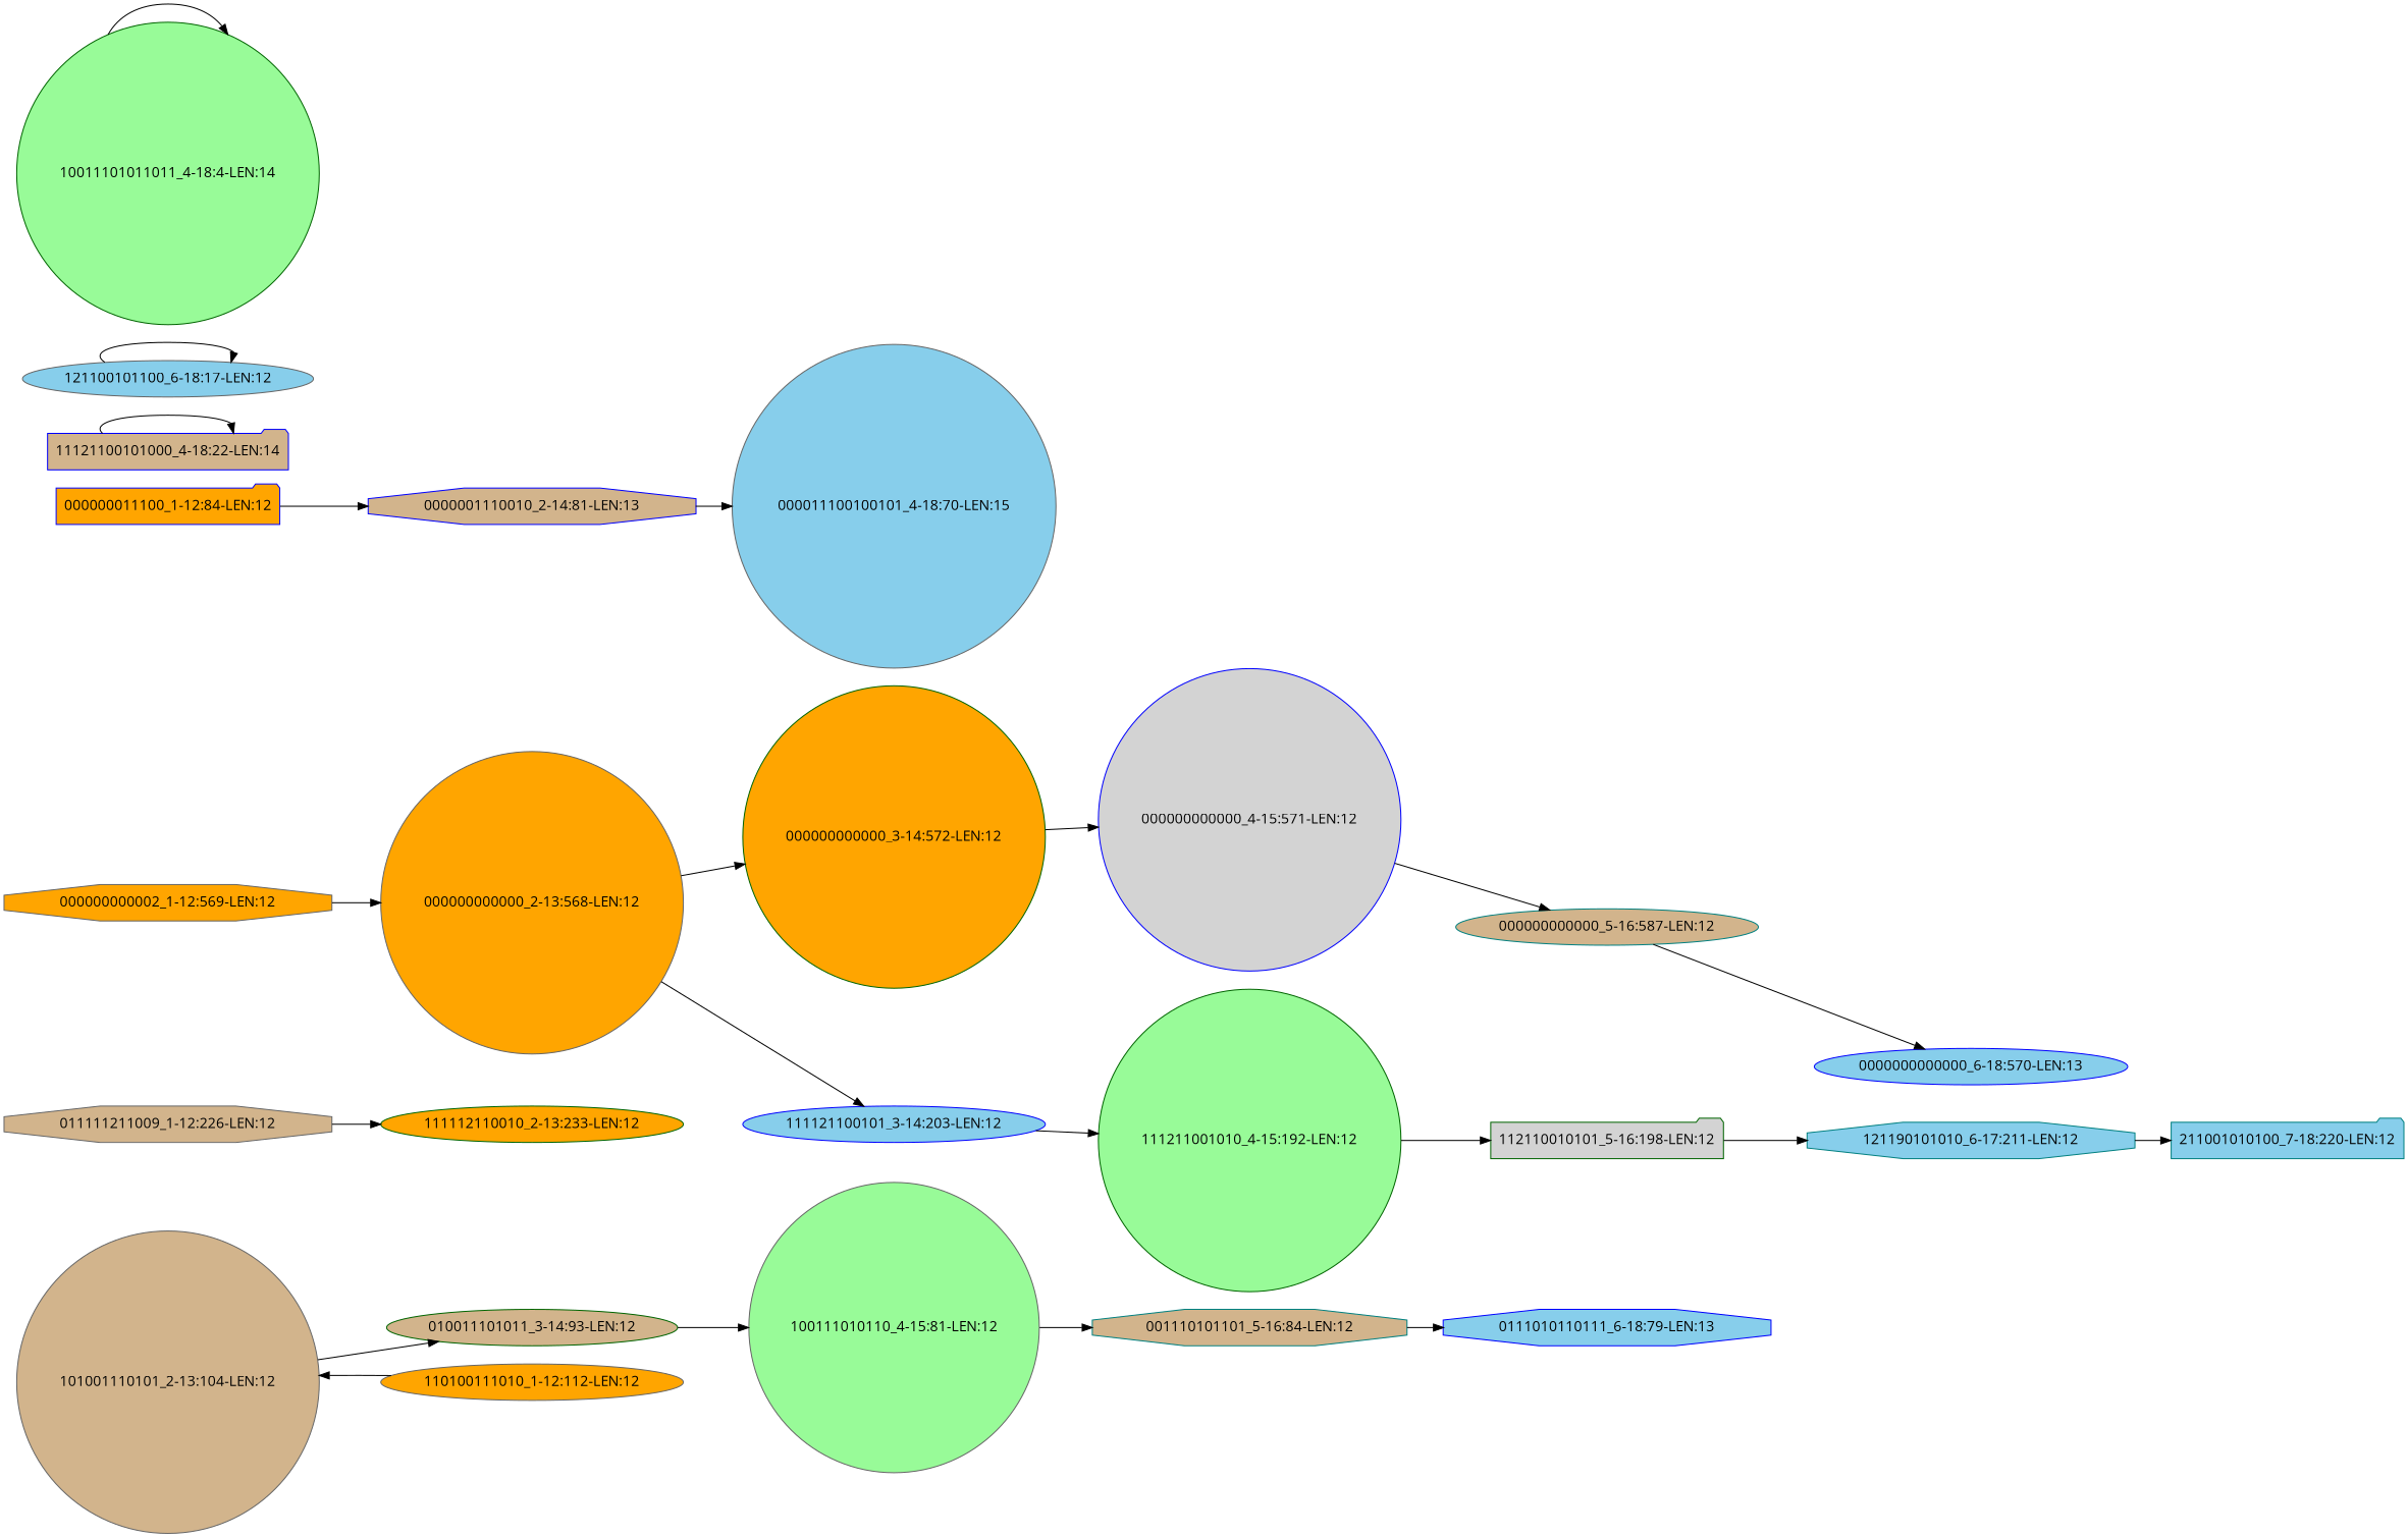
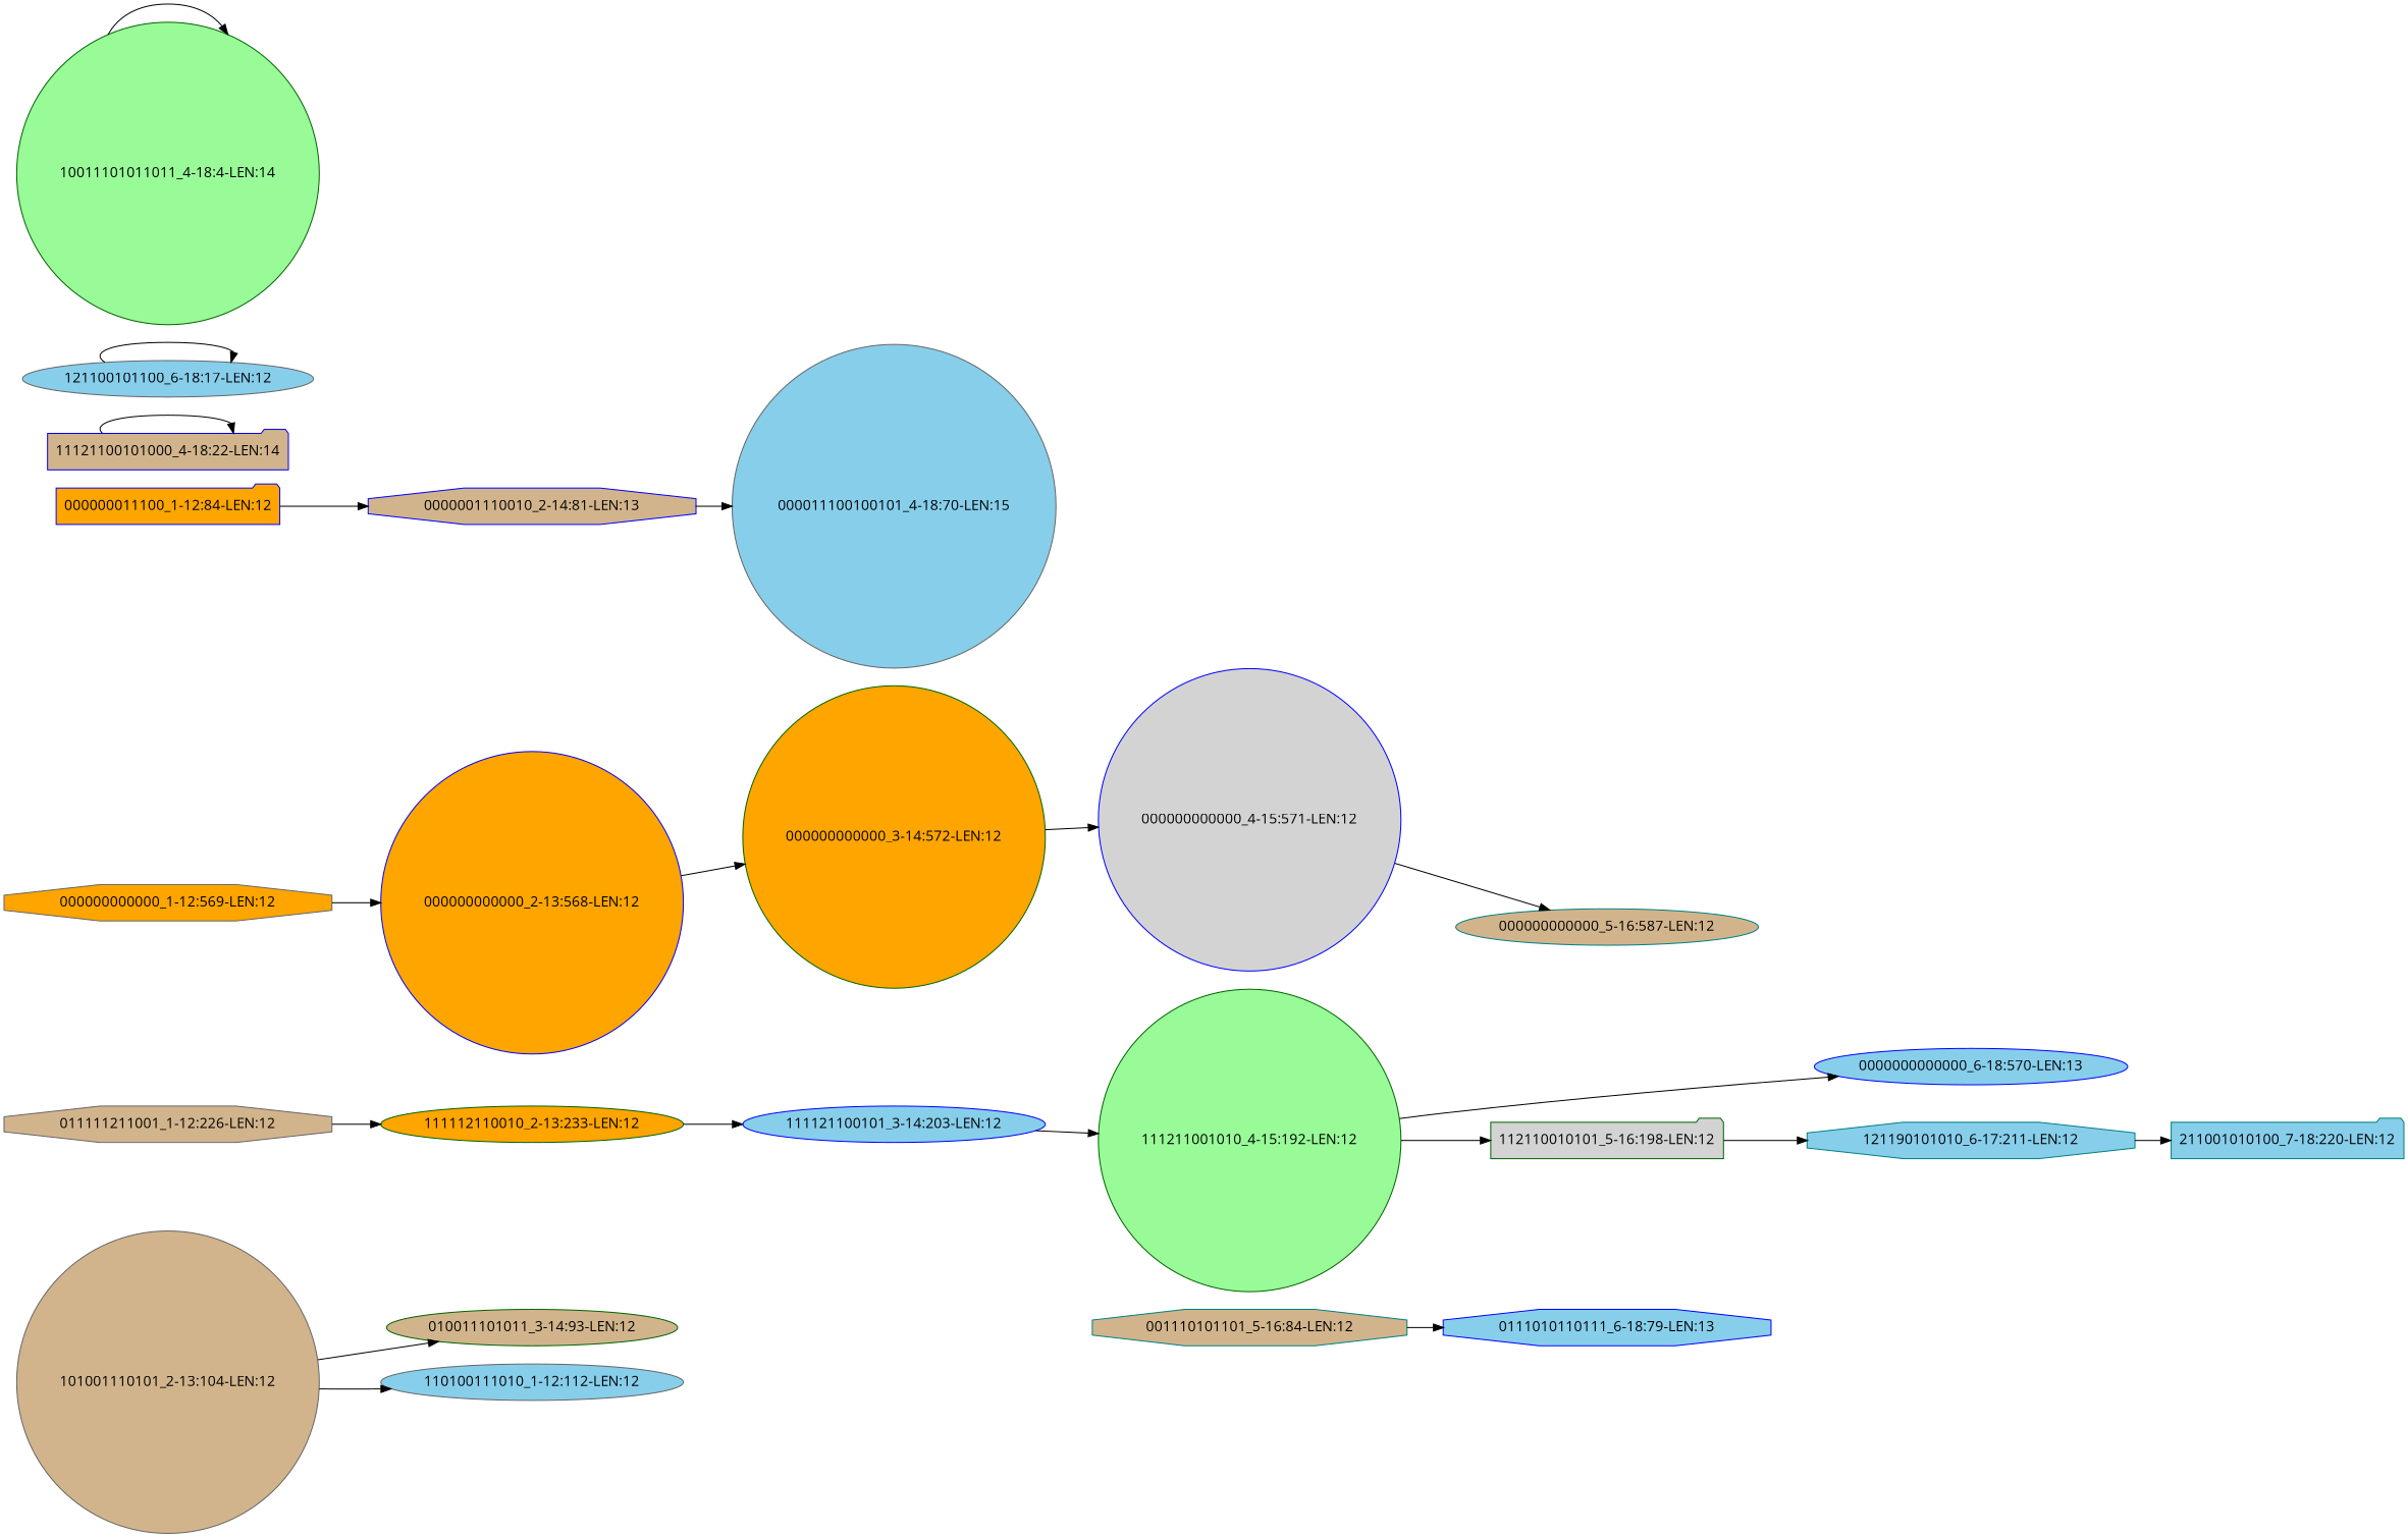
  digraph {
    fontname="Open Sans"
    rankdir=LR
    node [color=blue fillcolor=skyblue fontname="Open Sans" shape=circle style=filled]
    edge [fontname="Open Sans"]
    "101001110101_2-13:104-LEN:12" [color=gray40 fillcolor=tan]
    "010011101011_3-14:93-LEN:12" [color=darkgreen fillcolor=tan shape=ellipse]
-   "100111010110_4-15:81-LEN:12" [color=gray40 fillcolor=palegreen]
    "001110101101_5-16:84-LEN:12" [color=teal fillcolor=tan shape=octagon]
    "111121100101_3-14:203-LEN:12" [shape=ellipse]
    "111211001010_4-15:192-LEN:12" [color=darkgreen fillcolor=palegreen]
    "112110010101_5-16:198-LEN:12" [color=darkgreen fillcolor=lightgrey shape=folder]
    n8 [color=teal label="121190101010_6-17:211-LEN:12" shape=octagon]
    "000000000000_4-15:571-LEN:12" [fillcolor=lightgrey]
    "000000000000_5-16:587-LEN:12" [color=teal fillcolor=tan shape=ellipse]
    "0000000000000_6-18:570-LEN:13" [shape=ellipse]
-   "000000000000_2-13:568-LEN:12" [color=gray40 fillcolor=orange]
+   "000000000000_2-13:568-LEN:12" [fillcolor=orange]
    "000000000000_3-14:572-LEN:12" [color=darkgreen fillcolor=orange]
    "211001010100_7-18:220-LEN:12" [color=teal shape=folder]
    "000000011100_1-12:84-LEN:12" [fillcolor=orange shape=folder]
    "0000001110010_2-14:81-LEN:13" [fillcolor=tan shape=octagon]
    "000011100100101_4-18:70-LEN:15" [color=gray40]
-   "000000000000_1-12:569-LEN:12" [color=gray40 fillcolor=orange shape=octagon label="000000000002_1-12:569-LEN:12"]
-   "110100111010_1-12:112-LEN:12" [color=gray40 fillcolor=orange shape=ellipse]
+   "000000000000_1-12:569-LEN:12" [color=gray40 fillcolor=orange shape=octagon]
+   "110100111010_1-12:112-LEN:12" [color=gray40 shape=ellipse]
    "111112110010_2-13:233-LEN:12" [color=darkgreen fillcolor=orange shape=ellipse]
    "0111010110111_6-18:79-LEN:13" [shape=octagon]
    "11121100101000_4-18:22-LEN:14" [fillcolor=tan shape=folder]
-   "011111211001_1-12:226-LEN:12" [color=gray40 fillcolor=tan shape=octagon label="011111211009_1-12:226-LEN:12"]
+   "011111211001_1-12:226-LEN:12" [color=gray40 fillcolor=tan shape=octagon]
    "121100101100_6-18:17-LEN:12" [color=gray40 shape=ellipse]
    "10011101011011_4-18:4-LEN:14" [color=darkgreen fillcolor=palegreen]
    "101001110101_2-13:104-LEN:12" -> "010011101011_3-14:93-LEN:12"
-   "010011101011_3-14:93-LEN:12" -> "100111010110_4-15:81-LEN:12"
-   "100111010110_4-15:81-LEN:12" -> "001110101101_5-16:84-LEN:12"
    "001110101101_5-16:84-LEN:12" -> "0111010110111_6-18:79-LEN:13"
    "111121100101_3-14:203-LEN:12" -> "111211001010_4-15:192-LEN:12"
    "111211001010_4-15:192-LEN:12" -> "112110010101_5-16:198-LEN:12"
    "112110010101_5-16:198-LEN:12" -> n8
    n8 -> "211001010100_7-18:220-LEN:12"
    "000000000000_4-15:571-LEN:12" -> "000000000000_5-16:587-LEN:12"
-   "000000000000_5-16:587-LEN:12" -> "0000000000000_6-18:570-LEN:13"
+   "111211001010_4-15:192-LEN:12" -> "0000000000000_6-18:570-LEN:13"
    "000000000000_2-13:568-LEN:12" -> "000000000000_3-14:572-LEN:12"
    "000000000000_3-14:572-LEN:12" -> "000000000000_4-15:571-LEN:12"
    "000000011100_1-12:84-LEN:12" -> "0000001110010_2-14:81-LEN:13"
    "0000001110010_2-14:81-LEN:13" -> "000011100100101_4-18:70-LEN:15"
    "000000000000_1-12:569-LEN:12" -> "000000000000_2-13:568-LEN:12"
-   "110100111010_1-12:112-LEN:12" -> "101001110101_2-13:104-LEN:12"
-   "000000000000_2-13:568-LEN:12" -> "111121100101_3-14:203-LEN:12"
+   "101001110101_2-13:104-LEN:12" -> "110100111010_1-12:112-LEN:12"
+   "111112110010_2-13:233-LEN:12" -> "111121100101_3-14:203-LEN:12"
    "11121100101000_4-18:22-LEN:14" -> "11121100101000_4-18:22-LEN:14"
    "011111211001_1-12:226-LEN:12" -> "111112110010_2-13:233-LEN:12"
    "121100101100_6-18:17-LEN:12" -> "121100101100_6-18:17-LEN:12"
    "10011101011011_4-18:4-LEN:14" -> "10011101011011_4-18:4-LEN:14"
  }
